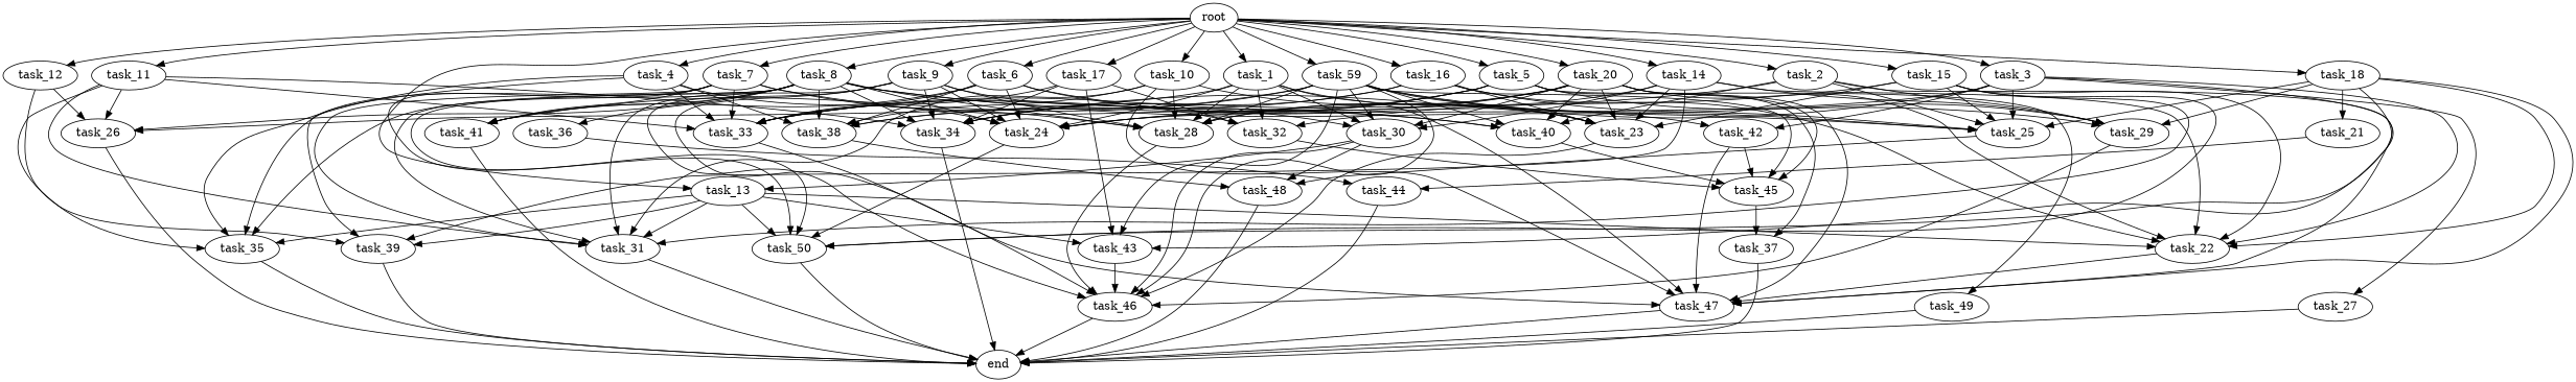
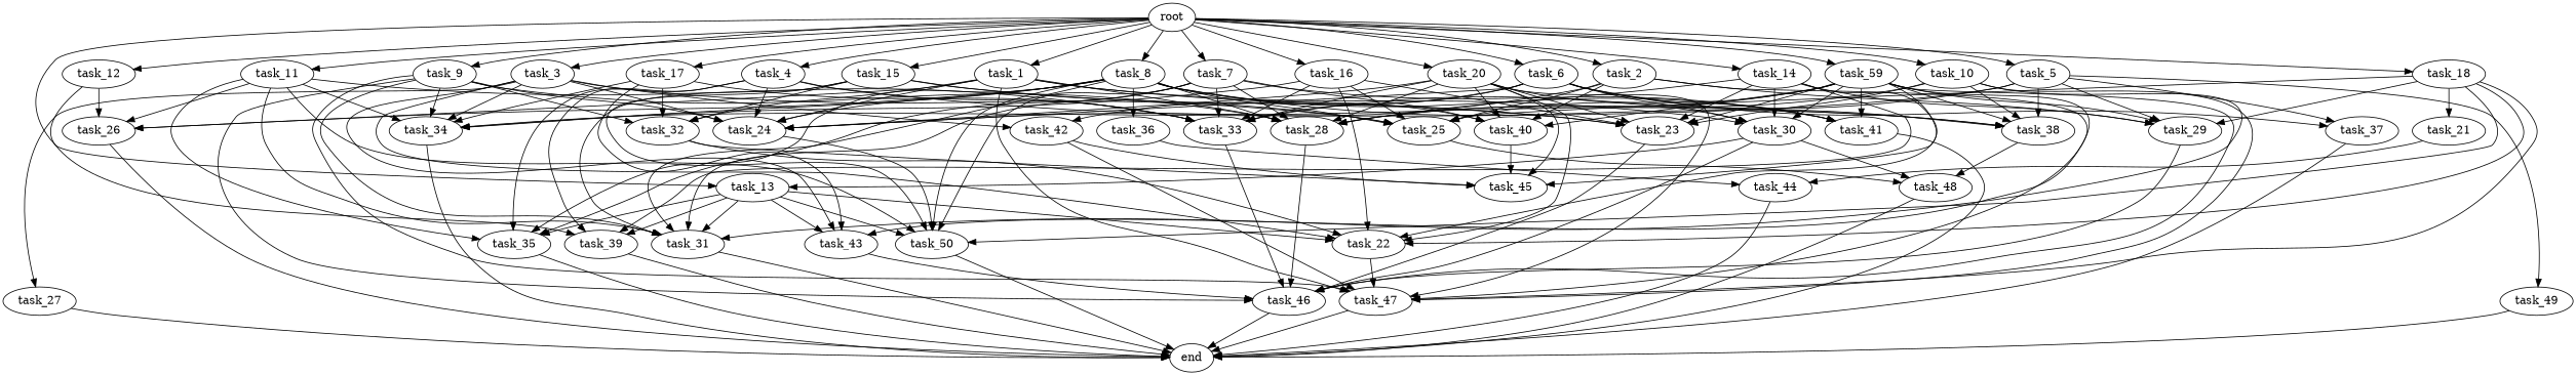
  digraph {
    root
    task_1
    task_2
    task_3
    task_4
    task_5
    task_6
    task_7
    task_8
    task_9
    task_10
    task_11
    task_12
    task_13
    task_14
    task_15
    task_16
    task_17
    task_18
    n20 [label=task_59]
    task_20
    task_23
    task_24
    task_26
    task_28
    task_30
    task_32
    task_47
    task_25
    task_29
    task_40
    task_22
    task_27
    task_34
    task_42
    task_43
    task_33
    task_35
    task_38
    task_39
    task_37
    task_49
    task_41
    task_31
    task_50
    task_36
    task_46
    task_21
    task_45
    end
    task_48
    task_44
    root -> task_1
    root -> task_2
    root -> task_3
    root -> task_4
    root -> task_5
    root -> task_6
    root -> task_7
    root -> task_8
    root -> task_9
    root -> task_10
    root -> task_11
    root -> task_12
    root -> task_13
    root -> task_14
    root -> task_15
    root -> task_16
    root -> task_17
    root -> task_18
    root -> n20
    root -> task_20
    task_1 -> task_23
    task_1 -> task_24
    task_1 -> task_26
    task_1 -> task_28
    task_1 -> task_30
    task_1 -> task_32
    task_1 -> task_47
    task_2 -> task_24
    task_2 -> task_47
    task_2 -> task_25
    task_2 -> task_29
    task_2 -> task_40
    task_3 -> task_24
    task_3 -> task_25
    task_3 -> task_22
    task_3 -> task_27
    task_3 -> task_34
    task_3 -> task_42
    task_3 -> task_43
    task_4 -> task_24
    task_4 -> task_33
    task_4 -> task_35
    task_4 -> task_38
    task_4 -> task_39
    task_5 -> task_29
    task_5 -> task_34
    task_5 -> task_33
    task_5 -> task_38
    task_5 -> task_37
    task_5 -> task_49
    task_6 -> task_24
    task_6 -> task_30
    task_6 -> task_42
    task_6 -> task_33
    task_6 -> task_38
-   task_45 -> task_37
+   task_6 -> task_37
    task_6 -> task_41
    task_7 -> task_28
    task_7 -> task_40
    task_7 -> task_33
    task_7 -> task_35
    task_7 -> task_41
    task_7 -> task_31
    task_7 -> task_50
    task_8 -> task_24
    task_8 -> task_26
    task_8 -> task_28
    task_8 -> task_25
    task_8 -> task_40
    task_8 -> task_34
    task_8 -> task_35
    task_8 -> task_38
    task_8 -> task_41
    task_8 -> task_31
    task_8 -> task_50
    task_8 -> task_36
    task_9 -> task_24
    task_9 -> task_28
    task_9 -> task_32
    task_9 -> task_47
    task_9 -> task_34
    task_9 -> task_31
    task_9 -> task_46
    task_10 -> task_23
    task_10 -> task_28
    task_10 -> task_47
    task_10 -> task_38
    task_10 -> task_31
    task_11 -> task_26
    task_11 -> task_34
    task_11 -> task_33
    task_11 -> task_35
    task_11 -> task_31
+   task_11 -> task_50
    task_12 -> task_26
    task_12 -> task_39
    task_13 -> task_22
    task_13 -> task_43
    task_13 -> task_35
    task_13 -> task_39
    task_13 -> task_31
    task_13 -> task_50
    task_14 -> task_23
    task_14 -> task_28
    task_14 -> task_30
    task_14 -> task_29
    task_14 -> task_22
    task_14 -> task_39
    task_15 -> task_23
    task_15 -> task_32
    task_15 -> task_25
-   task_15 -> task_22
+   task_32 -> task_22
    task_15 -> task_31
    task_15 -> task_50
    task_16 -> task_23
    task_16 -> task_25
    task_16 -> task_22
    task_16 -> task_34
    task_16 -> task_33
    task_17 -> task_32
    task_17 -> task_34
    task_17 -> task_43
    task_17 -> task_33
    task_18 -> task_47
    task_18 -> task_25
    task_18 -> task_29
    task_18 -> task_22
    task_18 -> task_50
    task_18 -> task_21
    n20 -> task_23
    n20 -> task_28
    n20 -> task_30
    n20 -> task_25
    n20 -> task_29
    n20 -> task_40
    n20 -> task_43
    n20 -> task_38
    n20 -> task_41
    n20 -> task_46
    n20 -> task_45
    task_20 -> task_23
    task_20 -> task_24
    task_20 -> task_28
    task_20 -> task_30
    task_20 -> task_47
    task_20 -> task_40
    task_20 -> task_22
    task_20 -> task_33
    task_20 -> task_45
    task_23 -> task_46
    task_24 -> task_50
    task_26 -> end
    task_28 -> task_46
    task_30 -> task_13
    task_30 -> task_46
    task_30 -> task_48
    task_32 -> task_45
    task_47 -> end
    task_25 -> task_48
    task_29 -> task_46
    task_40 -> task_45
    task_22 -> task_47
    task_27 -> end
    task_34 -> end
    task_42 -> task_47
    task_42 -> task_45
    task_43 -> task_46
    task_33 -> task_46
    task_35 -> end
    task_38 -> task_48
    task_39 -> end
    task_37 -> end
    task_49 -> end
    task_41 -> end
    task_31 -> end
    task_50 -> end
    task_36 -> task_44
    task_46 -> end
    task_21 -> task_44
    task_48 -> end
    task_44 -> end
  }
